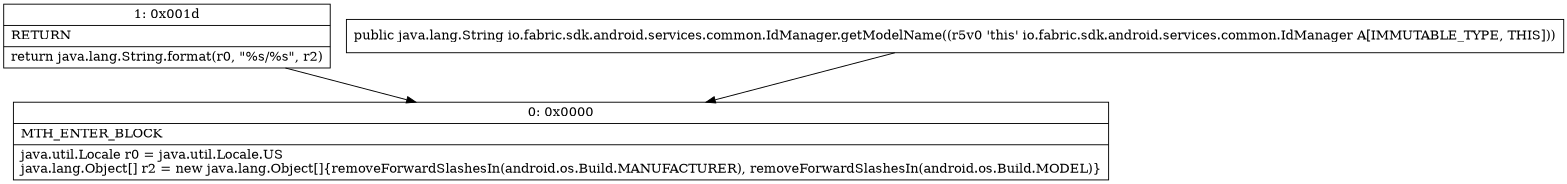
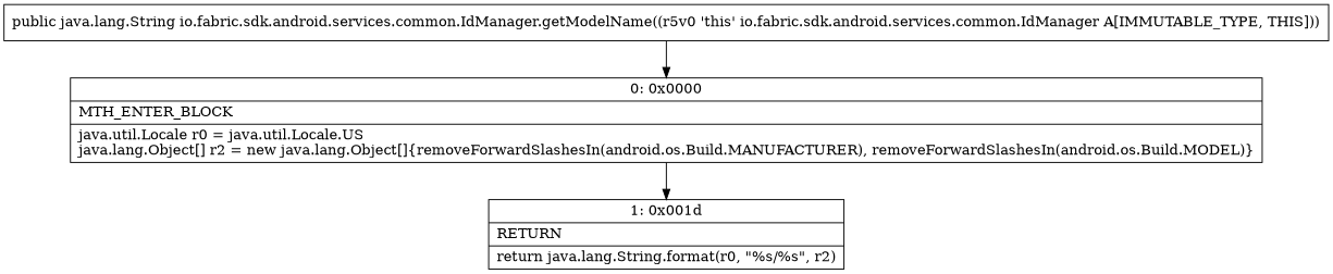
  digraph {
    node [shape=record]
    n1 [label="{0\:\ 0x0000|MTH_ENTER_BLOCK\l|java.util.Locale r0 = java.util.Locale.US\ljava.lang.Object[] r2 = new java.lang.Object[]\{removeForwardSlashesIn(android.os.Build.MANUFACTURER), removeForwardSlashesIn(android.os.Build.MODEL)\}\l}"]
    n2 [label="{1\:\ 0x001d|RETURN\l|return java.lang.String.format(r0, \"%s\/%s\", r2)\l}"]
    n3 [label="{public java.lang.String io.fabric.sdk.android.services.common.IdManager.getModelName((r5v0 'this' io.fabric.sdk.android.services.common.IdManager A[IMMUTABLE_TYPE, THIS])) }"]
-   n2 -> n1
+   n1 -> n2
    n3 -> n1
  }
